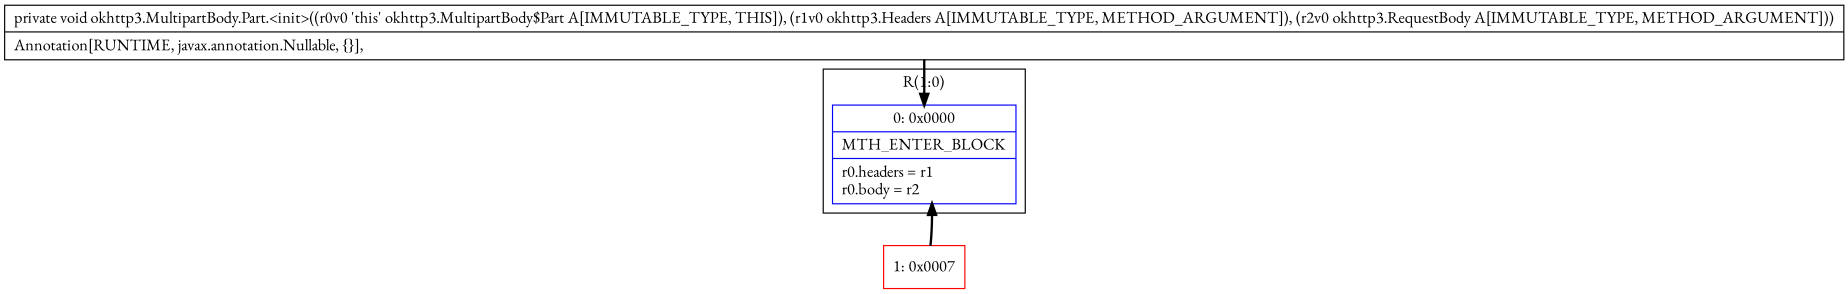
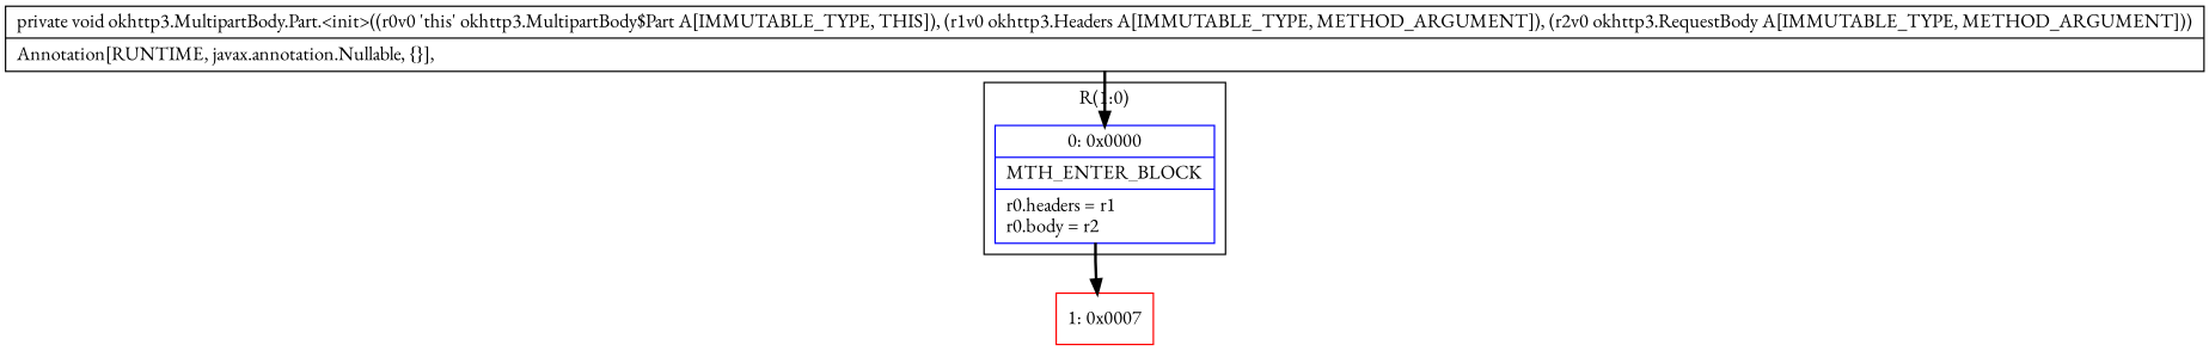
  digraph {
    fontname="EB Garamond"
    node [shape=record fontname="EB Garamond"]
    edge [style=bold fontname="EB Garamond"]
    n1 [color=blue label="{0\:\ 0x0000|MTH_ENTER_BLOCK\l|r0.headers = r1\lr0.body = r2\l}"]
    n2 [color=red label="{1\:\ 0x0007}"]
    n3 [label="{private void okhttp3.MultipartBody.Part.\<init\>((r0v0 'this' okhttp3.MultipartBody$Part A[IMMUTABLE_TYPE, THIS]), (r1v0 okhttp3.Headers A[IMMUTABLE_TYPE, METHOD_ARGUMENT]), (r2v0 okhttp3.RequestBody A[IMMUTABLE_TYPE, METHOD_ARGUMENT]))  | Annotation[RUNTIME, javax.annotation.Nullable, \{\}], \l}"]
    subgraph cluster_1 {
      label="R(1:0)"
      n1
    }
-   n2 -> n1
+   n1 -> n2
    n3 -> n1
  }
